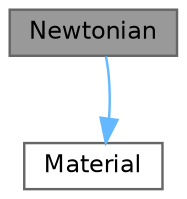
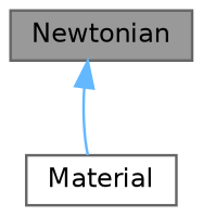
  digraph {
    node [color=gray40 fontname=Helvetica fontsize=10 shape=box style=filled]
    n1 [fillcolor=grey60 fontcolor=black height=0.2 label=Newtonian width=0.4]
    n2 [fillcolor=white height=0.2 label=Material width=0.4]
-   n2 -> n1 [color=steelblue1 dir=back fontname=Helvetica fontsize=10 labelfontname=Helvetica labelfontsize=10 style=solid]
+   n1 -> n2 [color=steelblue1 dir=back fontname=Helvetica fontsize=10 labelfontname=Helvetica labelfontsize=10 style=solid]
  }
